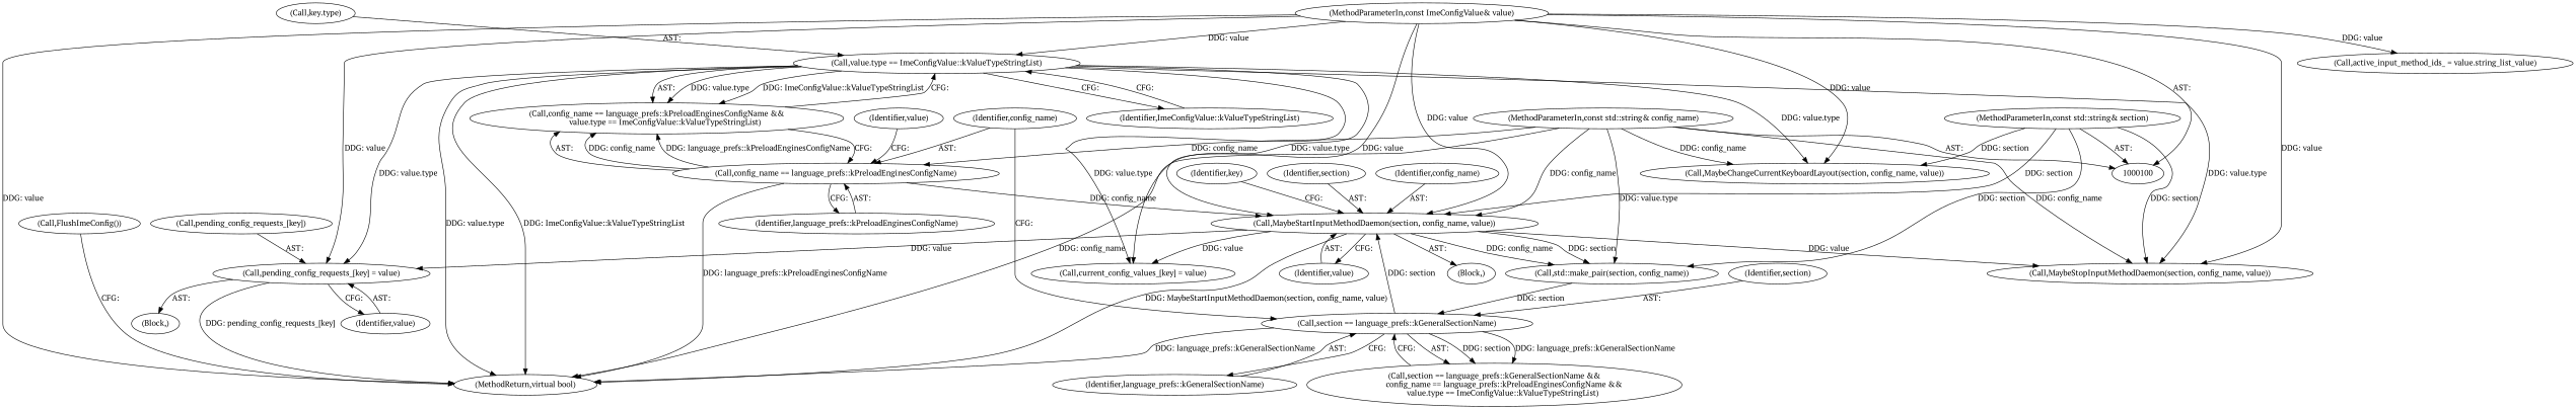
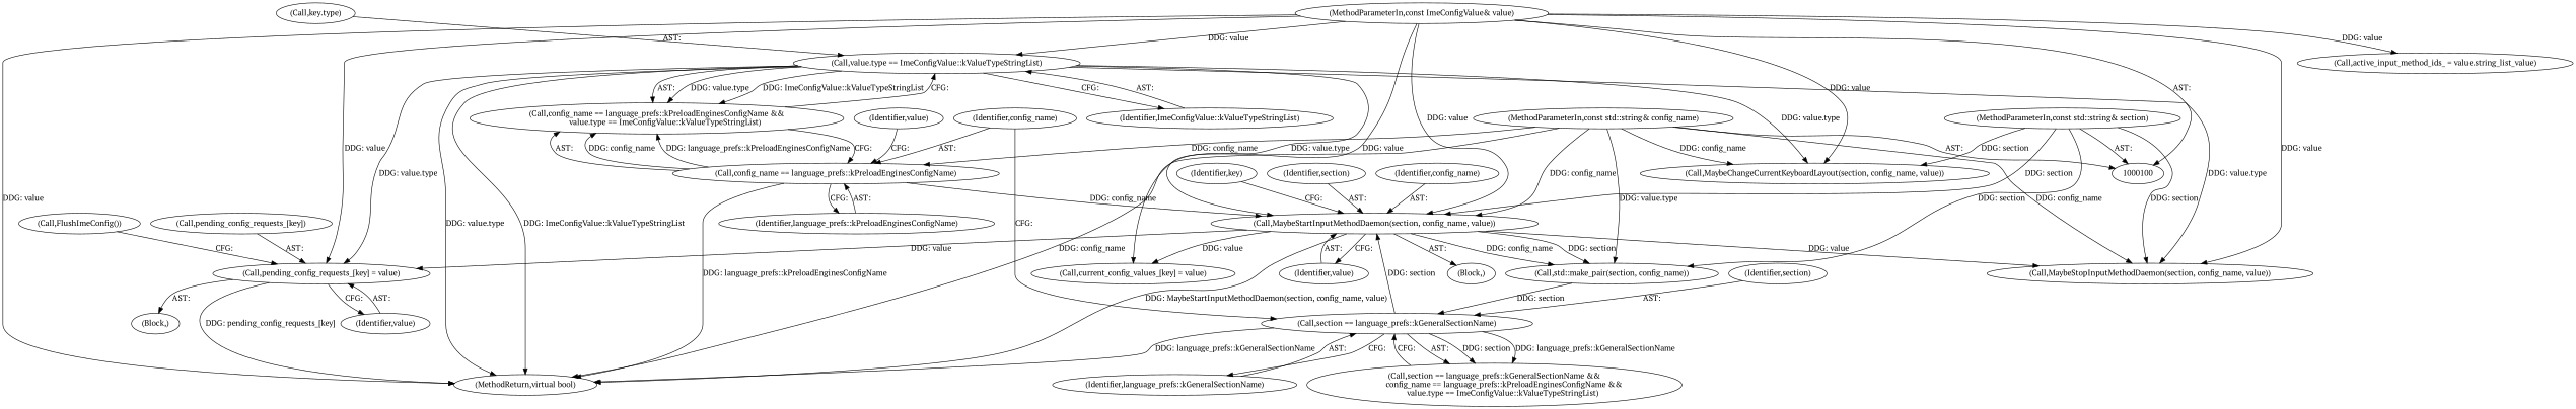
  digraph {
    fontname="PT Serif"
    node [fontname="PT Serif"]
    edge [fontname="PT Serif"]
    n1 [label="(Call,pending_config_requests_[key] = value)"]
    n2 [label="(MethodReturn,virtual bool)"]
    n3 [label="(Identifier,value)"]
    n4 [label="(Block,)"]
    n5 [label="(Call,value.type == ImeConfigValue::kValueTypeStringList)"]
    n6 [label="(Call,MaybeStartInputMethodDaemon(section, config_name, value))"]
    n7 [label="(Call,MaybeChangeCurrentKeyboardLayout(section, config_name, value))"]
    n8 [label="(Call,current_config_values_[key] = value)"]
    n9 [label="(Call,config_name == language_prefs::kPreloadEnginesConfigName &&\n        value.type == ImeConfigValue::kValueTypeStringList)"]
    n10 [label="(Call,MaybeStopInputMethodDaemon(section, config_name, value))"]
    n11 [label="(Identifier,ImeConfigValue::kValueTypeStringList)"]
    n12 [label="(Block,)"]
    n13 [label="(Identifier,value)"]
    n14 [label="(Call,std::make_pair(section, config_name))"]
    n15 [label="(Call,config_name == language_prefs::kPreloadEnginesConfigName)"]
    n16 [label="(MethodParameterIn,const ImeConfigValue& value)"]
    n17 [label="(Call,active_input_method_ids_ = value.string_list_value)"]
    1000100
    n19 [label="(Call,section == language_prefs::kGeneralSectionName)"]
    n20 [label="(Call,section == language_prefs::kGeneralSectionName &&\n         config_name == language_prefs::kPreloadEnginesConfigName &&\n        value.type == ImeConfigValue::kValueTypeStringList)"]
    n21 [label="(Identifier,language_prefs::kGeneralSectionName)"]
    n22 [label="(MethodParameterIn,const std::string& section)"]
    n23 [label="(Identifier,language_prefs::kPreloadEnginesConfigName)"]
    n24 [label="(MethodParameterIn,const std::string& config_name)"]
    n25 [label="(Identifier,section)"]
    n26 [label="(Identifier,value)"]
    n27 [label="(Identifier,config_name)"]
    n28 [label="(Call,FlushImeConfig())"]
    n29 [label="(Identifier,key)"]
    n30 [label="(Identifier,section)"]
    n31 [label="(Identifier,config_name)"]
    n32 [label="(Call,key.type)"]
    n33 [label="(Call,pending_config_requests_[key])"]
    n1 -> n2 [label="DDG: pending_config_requests_[key]"]
    n1 -> n3 [label="CFG: "]
    n1 -> n4 [label="AST: "]
    n3 -> n1 [label="AST: "]
    n5 -> n1 [label="DDG: value.type"]
    n5 -> n2 [label="DDG: ImeConfigValue::kValueTypeStringList"]
    n5 -> n2 [label="DDG: value.type"]
    n5 -> n6 [label="DDG: value.type"]
    n5 -> n7 [label="DDG: value.type"]
-   n5 -> n8 [label="DDG: value.type"]
    n5 -> n9 [label="AST: "]
    n5 -> n9 [label="DDG: value.type"]
    n5 -> n9 [label="DDG: ImeConfigValue::kValueTypeStringList"]
    n5 -> n10 [label="DDG: value.type"]
    n5 -> n11 [label="CFG: "]
    n6 -> n1 [label="DDG: value"]
    n6 -> n2 [label="DDG: MaybeStartInputMethodDaemon(section, config_name, value)"]
    n6 -> n8 [label="DDG: value"]
    n6 -> n10 [label="DDG: value"]
    n6 -> n12 [label="AST: "]
    n6 -> n13 [label="CFG: "]
    n6 -> n14 [label="DDG: section"]
    n6 -> n14 [label="DDG: config_name"]
    n9 -> n5 [label="CFG: "]
    n9 -> n15 [label="CFG: "]
-   n11 -> n5 [label="CFG: "]
+   n11 -> n5 [label="AST: "]
    n13 -> n6 [label="AST: "]
    n14 -> n19 [label="DDG: section"]
    n15 -> n2 [label="DDG: language_prefs::kPreloadEnginesConfigName"]
    n15 -> n6 [label="DDG: config_name"]
    n15 -> n9 [label="AST: "]
    n15 -> n9 [label="DDG: config_name"]
    n15 -> n9 [label="DDG: language_prefs::kPreloadEnginesConfigName"]
    n15 -> n23 [label="CFG: "]
    n16 -> n1 [label="DDG: value"]
    n16 -> n2 [label="DDG: value"]
    n16 -> n5 [label="DDG: value"]
    n16 -> n6 [label="DDG: value"]
    n16 -> n7 [label="DDG: value"]
    n16 -> n8 [label="DDG: value"]
    n16 -> n10 [label="DDG: value"]
    n16 -> n17 [label="DDG: value"]
    n16 -> 1000100 [label="AST: "]
    n19 -> n2 [label="DDG: language_prefs::kGeneralSectionName"]
    n19 -> n6 [label="DDG: section"]
    n19 -> n20 [label="AST: "]
    n19 -> n20 [label="DDG: section"]
    n19 -> n20 [label="DDG: language_prefs::kGeneralSectionName"]
    n19 -> n21 [label="CFG: "]
    n20 -> n19 [label="CFG: "]
    n21 -> n19 [label="AST: "]
    n22 -> n6 [label="DDG: section"]
    n22 -> n7 [label="DDG: section"]
    n22 -> n10 [label="DDG: section"]
    n22 -> n14 [label="DDG: section"]
    n22 -> 1000100 [label="AST: "]
    n23 -> n15 [label="AST: "]
    n24 -> n2 [label="DDG: config_name"]
    n24 -> n6 [label="DDG: config_name"]
    n24 -> n7 [label="DDG: config_name"]
    n24 -> n10 [label="DDG: config_name"]
    n24 -> n14 [label="DDG: value.type"]
    n24 -> n15 [label="DDG: config_name"]
    n24 -> 1000100 [label="AST: "]
    n25 -> n6 [label="AST: "]
    n26 -> n15 [label="CFG: "]
    n27 -> n6 [label="AST: "]
-   n28 -> n2 [label="CFG: "]
+   n28 -> n1 [label="CFG: "]
    n29 -> n6 [label="CFG: "]
    n30 -> n19 [label="AST: "]
    n31 -> n15 [label="AST: "]
    n31 -> n19 [label="CFG: "]
    n32 -> n5 [label="AST: "]
    n33 -> n1 [label="AST: "]
  }
